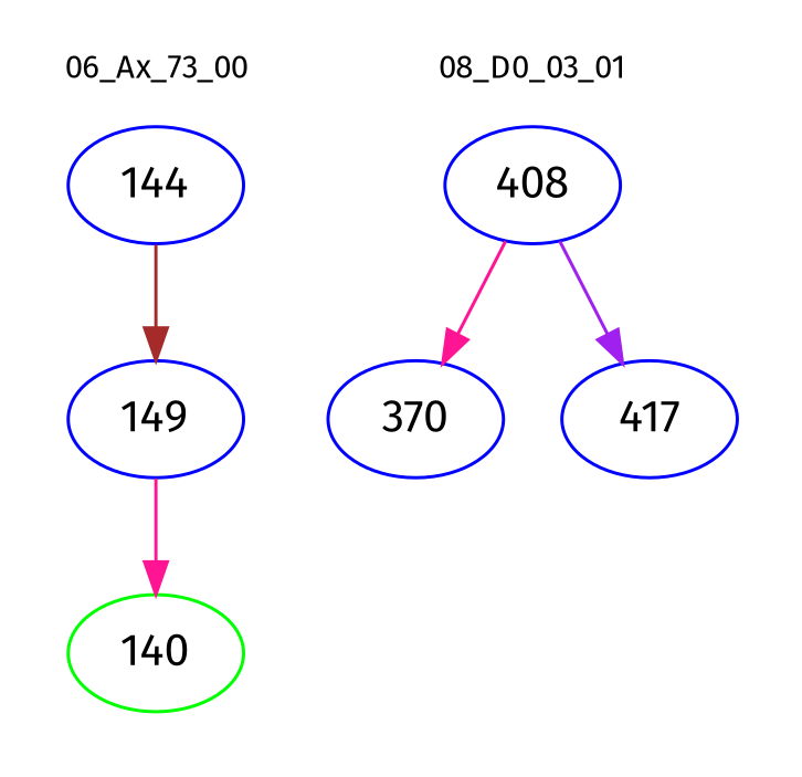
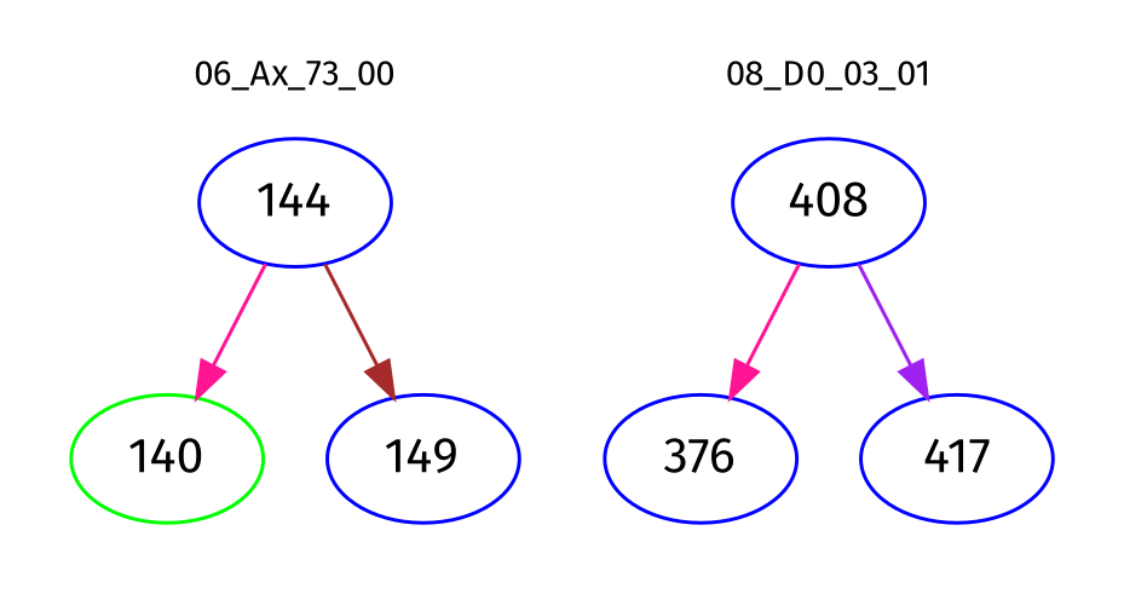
  digraph {
    fontname="Fira Sans"
    node [color=blue fontname="Fira Sans"]
    edge [color=deeppink fontname="Fira Sans"]
    n1 [label=144]
    n2 [color=green label=140]
    n3 [label=149]
    n4 [label=408]
-   n5 [label=370]
+   n5 [label=376]
    n6 [label=417]
    subgraph cluster_1 {
      color=white
      fontsize=10
      label="06_Ax_73_00"
      n1
      n2
      n3
    }
    subgraph cluster_2 {
      color=white
      fontsize=10
      label="08_D0_03_01"
      n4
      n5
      n6
    }
-   n3 -> n2
+   n1 -> n2
    n1 -> n3 [color=brown]
    n4 -> n5
    n4 -> n6 [color=purple]
  }
